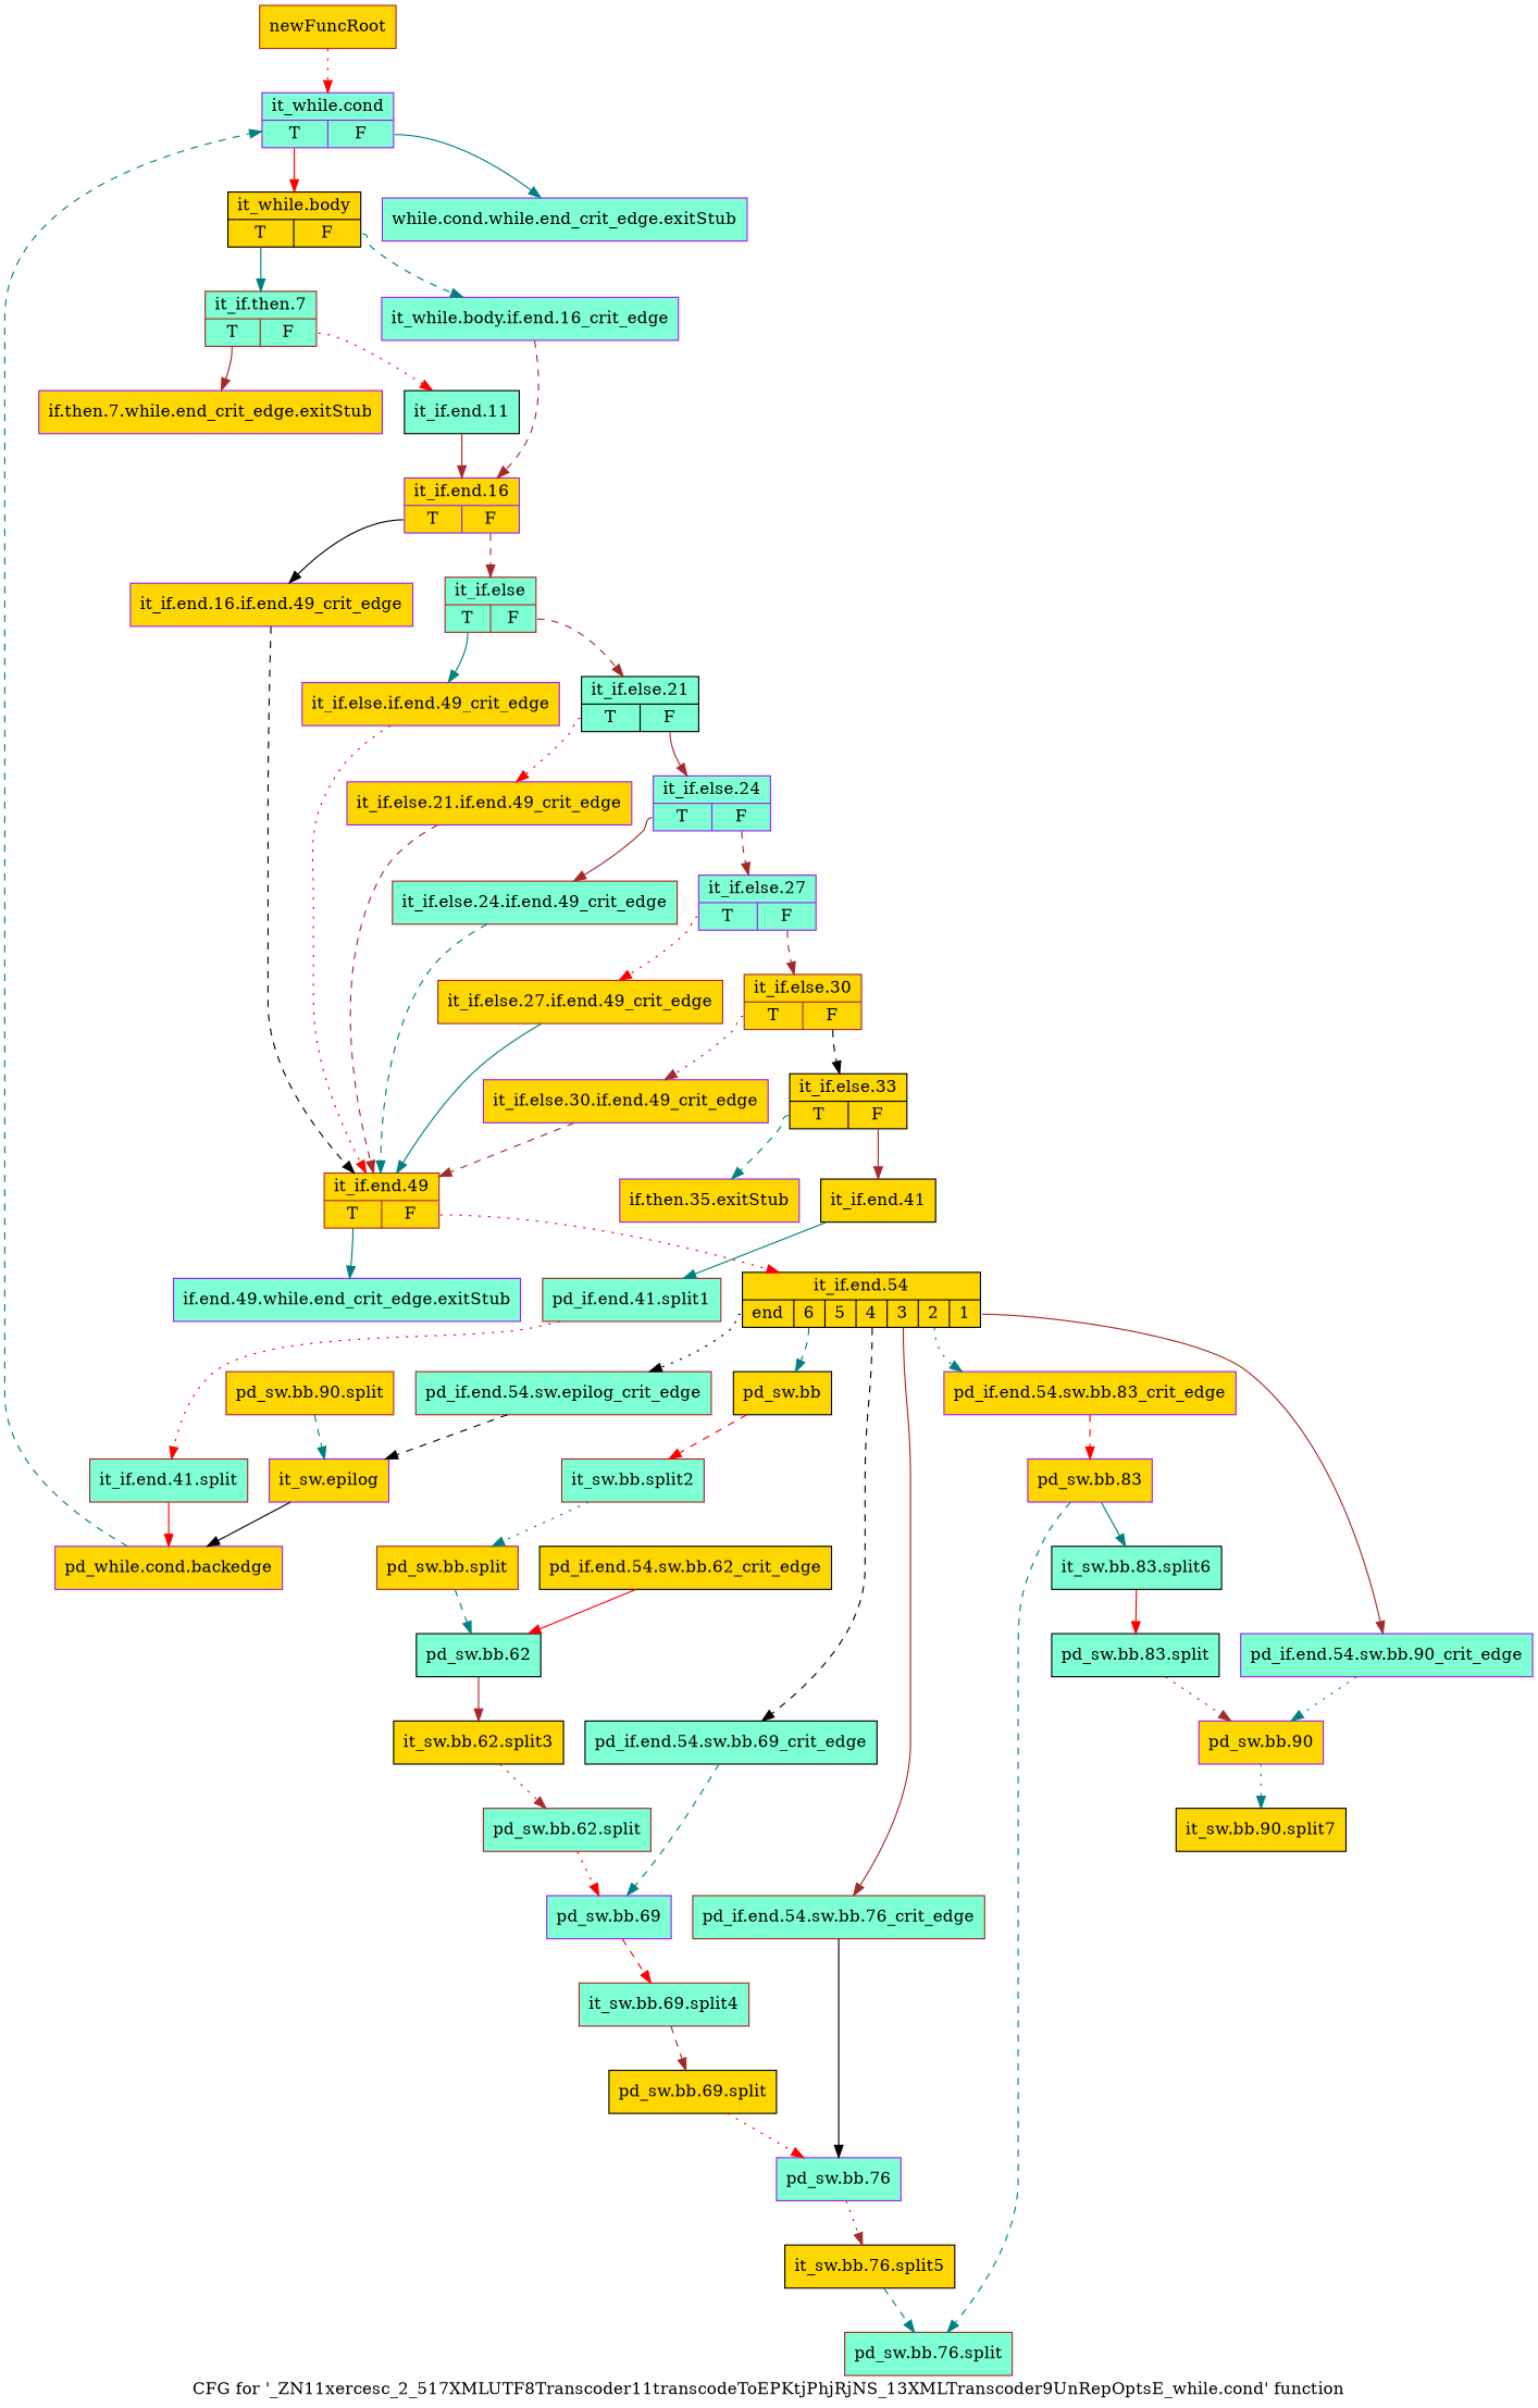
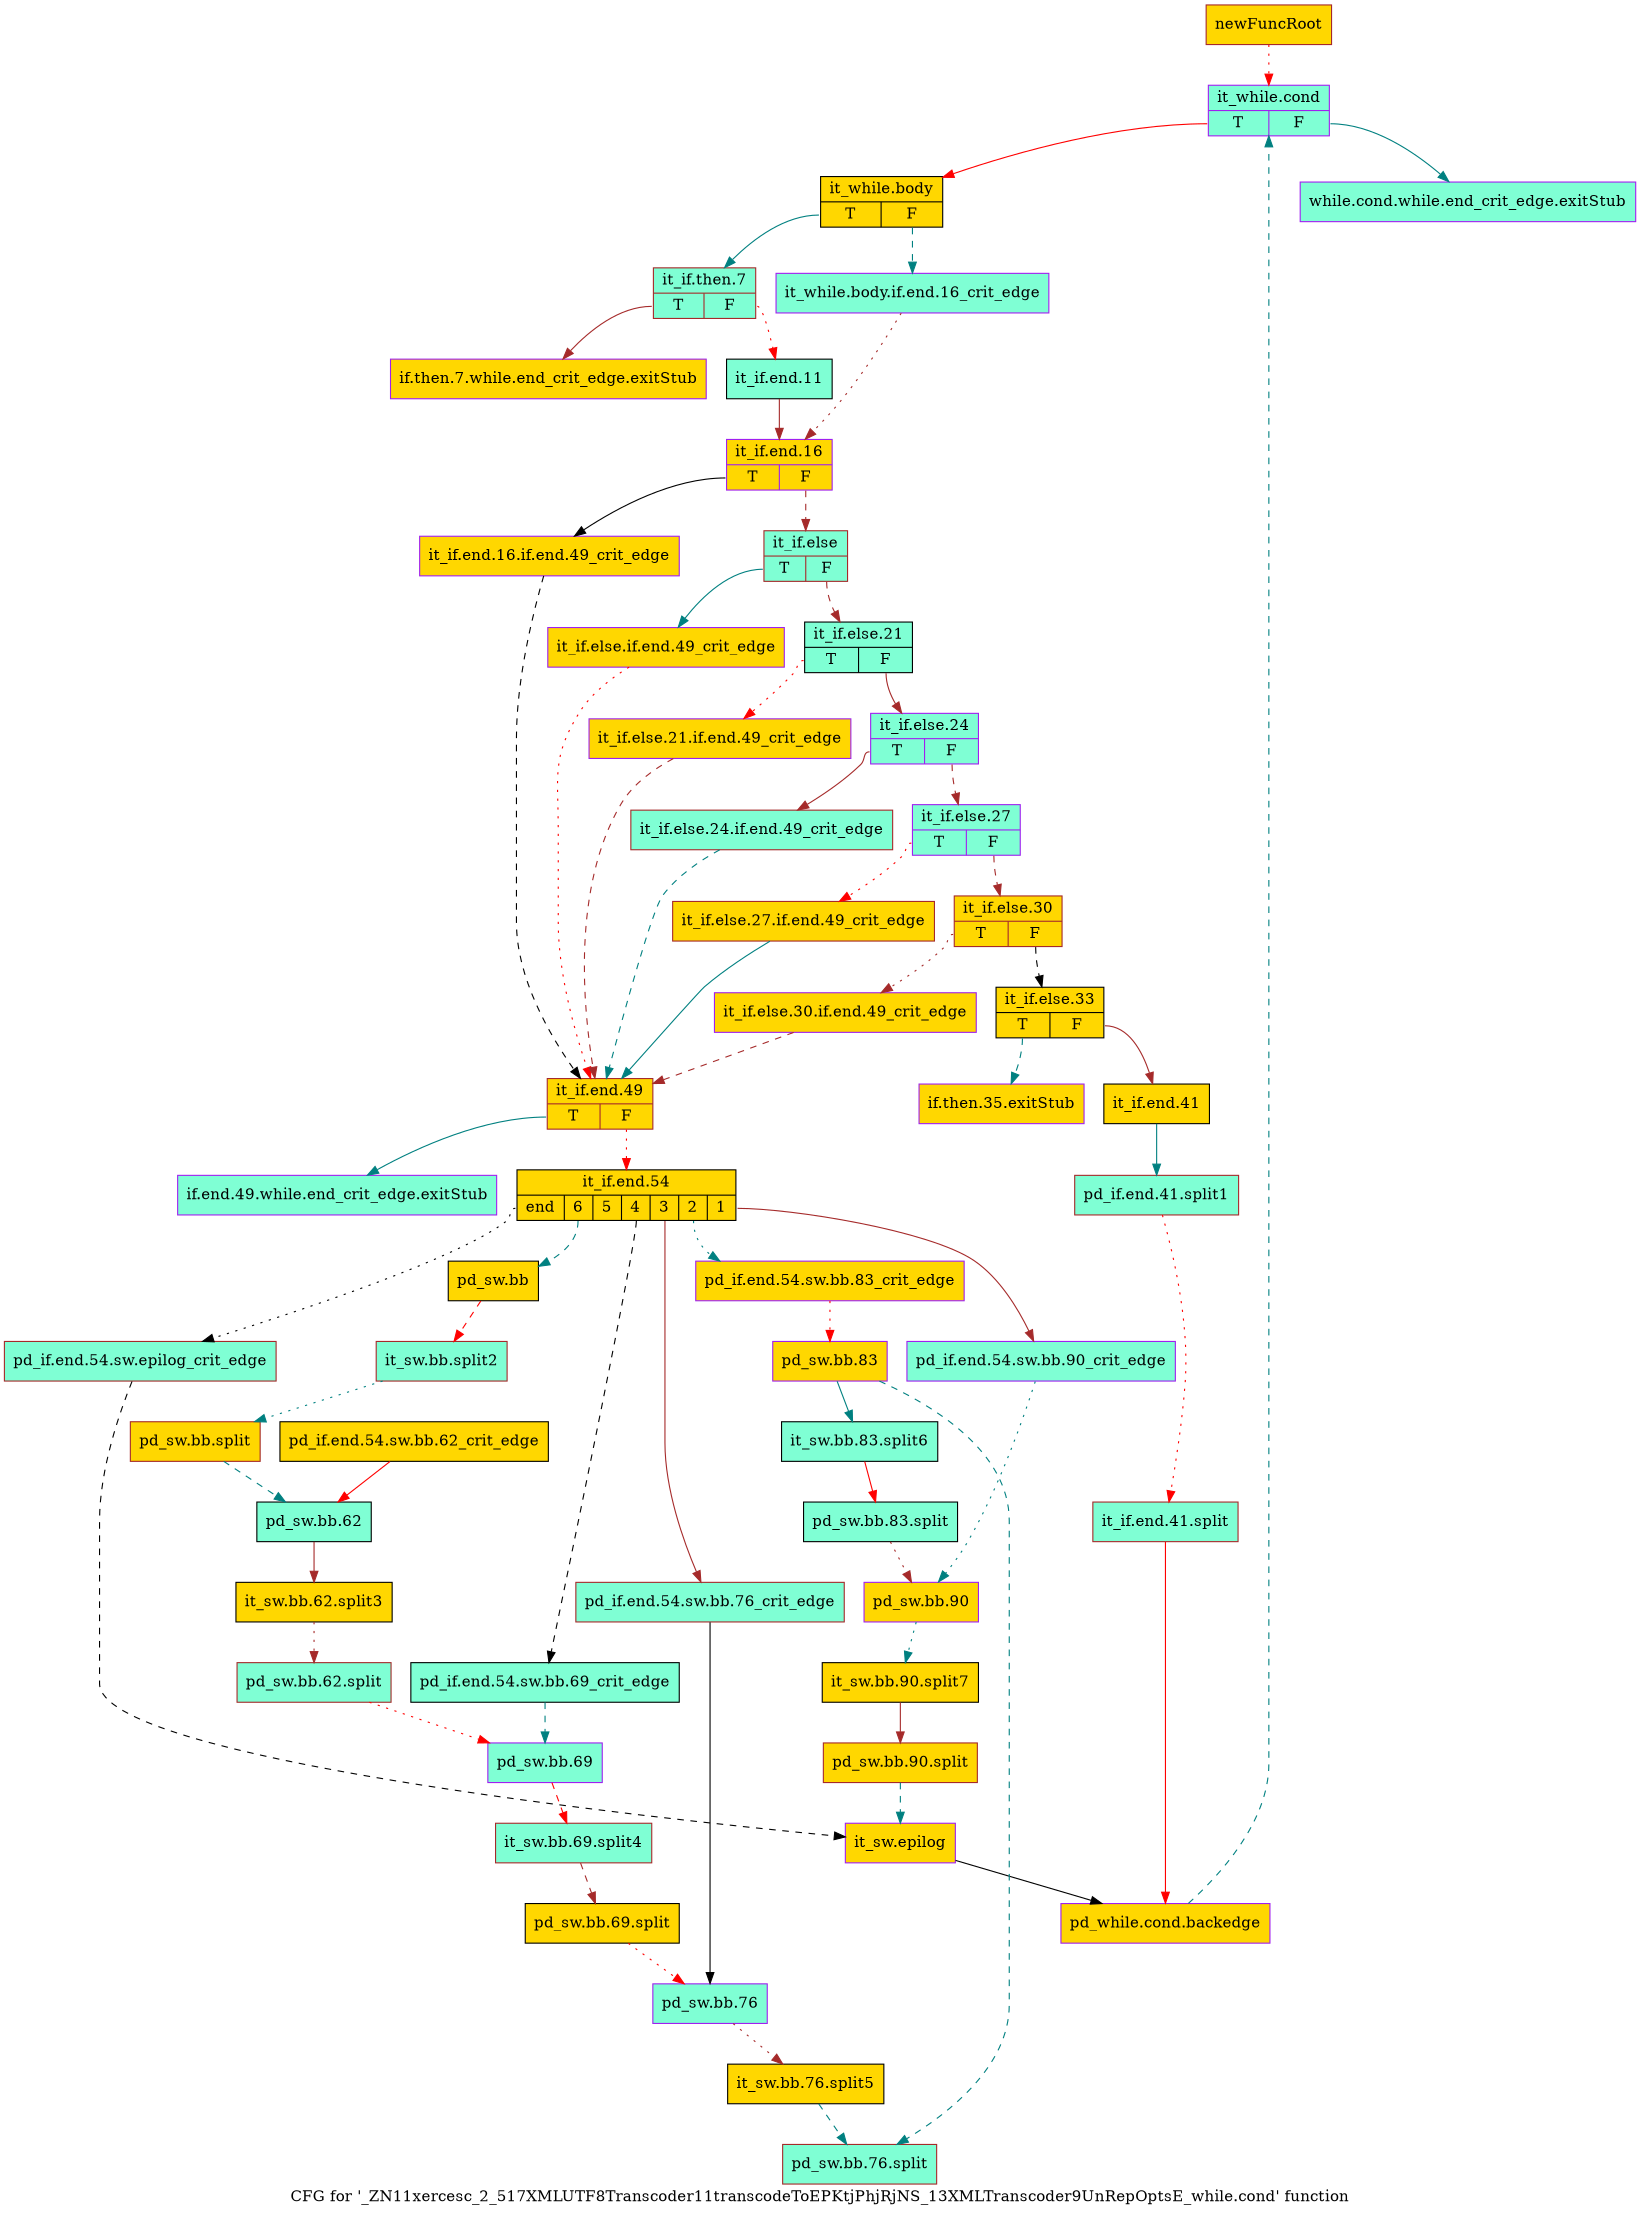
  digraph {
    label="CFG for '_ZN11xercesc_2_517XMLUTF8Transcoder11transcodeToEPKtjPhjRjNS_13XMLTranscoder9UnRepOptsE_while.cond' function"
    node [color=purple fillcolor=gold shape=record style=filled]
    edge [color=teal style=dashed]
    n1 [color=brown label="{newFuncRoot}"]
    n2 [fillcolor=aquamarine label="{it_while.cond|{<s0>T|<s1>F}}"]
    n3 [fillcolor=aquamarine label="{while.cond.while.end_crit_edge.exitStub}"]
    n4 [color=black label="{it_while.body|{<s0>T|<s1>F}}"]
    n5 [color=brown fillcolor=aquamarine label="{it_if.then.7|{<s0>T|<s1>F}}"]
    n6 [fillcolor=aquamarine label="{it_while.body.if.end.16_crit_edge}"]
    n7 [label="{if.then.7.while.end_crit_edge.exitStub}"]
    n8 [label="{if.then.35.exitStub}"]
    n9 [fillcolor=aquamarine label="{if.end.49.while.end_crit_edge.exitStub}"]
    n10 [color=black fillcolor=aquamarine label="{it_if.end.11}"]
    n11 [label="{it_if.end.16|{<s0>T|<s1>F}}"]
    n12 [label="{it_if.end.16.if.end.49_crit_edge}"]
    n13 [color=brown fillcolor=aquamarine label="{it_if.else|{<s0>T|<s1>F}}"]
    n14 [color=brown label="{it_if.end.49|{<s0>T|<s1>F}}"]
    n15 [label="{it_if.else.if.end.49_crit_edge}"]
    n16 [color=black fillcolor=aquamarine label="{it_if.else.21|{<s0>T|<s1>F}}"]
    n17 [color=black label="{it_if.end.54|{<s0>end|<s1>6|<s2>5|<s3>4|<s4>3|<s5>2|<s6>1}}"]
    n18 [label="{it_if.else.21.if.end.49_crit_edge}"]
    n19 [fillcolor=aquamarine label="{it_if.else.24|{<s0>T|<s1>F}}"]
    n20 [color=brown fillcolor=aquamarine label="{it_if.else.24.if.end.49_crit_edge}"]
    n21 [fillcolor=aquamarine label="{it_if.else.27|{<s0>T|<s1>F}}"]
    n22 [color=brown label="{it_if.else.27.if.end.49_crit_edge}"]
    n23 [color=brown label="{it_if.else.30|{<s0>T|<s1>F}}"]
    n24 [label="{it_if.else.30.if.end.49_crit_edge}"]
    n25 [color=black label="{it_if.else.33|{<s0>T|<s1>F}}"]
    n26 [color=black label="{it_if.end.41}"]
    n27 [color=brown fillcolor=aquamarine label="{pd_if.end.41.split1}"]
    n28 [color=brown fillcolor=aquamarine label="{it_if.end.41.split}"]
    n29 [label="{pd_while.cond.backedge}"]
    n30 [color=brown fillcolor=aquamarine label="{pd_if.end.54.sw.epilog_crit_edge}"]
    n31 [color=black label="{pd_sw.bb}"]
    n32 [color=black fillcolor=aquamarine label="{pd_if.end.54.sw.bb.69_crit_edge}"]
    n33 [color=brown fillcolor=aquamarine label="{pd_if.end.54.sw.bb.76_crit_edge}"]
    n34 [label="{pd_if.end.54.sw.bb.83_crit_edge}"]
    n35 [fillcolor=aquamarine label="{pd_if.end.54.sw.bb.90_crit_edge}"]
    n36 [label="{it_sw.epilog}"]
    n37 [color=brown fillcolor=aquamarine label="{it_sw.bb.split2}"]
    n38 [color=black label="{pd_if.end.54.sw.bb.62_crit_edge}"]
    n39 [color=black fillcolor=aquamarine label="{pd_sw.bb.62}"]
    n40 [fillcolor=aquamarine label="{pd_sw.bb.69}"]
    n41 [fillcolor=aquamarine label="{pd_sw.bb.76}"]
    n42 [label="{pd_sw.bb.83}"]
    n43 [label="{pd_sw.bb.90}"]
    n44 [color=brown label="{pd_sw.bb.split}"]
    n45 [color=black label="{it_sw.bb.62.split3}"]
    n46 [color=brown fillcolor=aquamarine label="{it_sw.bb.69.split4}"]
    n47 [color=black label="{it_sw.bb.76.split5}"]
    n48 [color=black fillcolor=aquamarine label="{it_sw.bb.83.split6}"]
    n49 [color=brown fillcolor=aquamarine label="{pd_sw.bb.76.split}"]
    n50 [color=black label="{it_sw.bb.90.split7}"]
    n51 [color=brown label="{pd_sw.bb.90.split}"]
    n52 [color=black fillcolor=aquamarine label="{pd_sw.bb.83.split}"]
    n53 [color=black label="{pd_sw.bb.69.split}"]
    n54 [color=brown fillcolor=aquamarine label="{pd_sw.bb.62.split}"]
    n1 -> n2 [color=red style=dotted]
    n2 -> n3 [style=solid tailport=s1]
    n2 -> n4 [color=red style=solid tailport=s0]
    n4 -> n5 [style=solid tailport=s0]
    n4 -> n6 [tailport=s1]
    n5 -> n7 [color=brown style=solid tailport=s0]
    n5 -> n10 [color=red style=dotted tailport=s1]
-   n6 -> n11 [color=brown]
+   n6 -> n11 [color=brown style=dotted]
    n10 -> n11 [color=brown style=solid]
    n11 -> n12 [color=black style=solid tailport=s0]
    n11 -> n13 [color=brown tailport=s1]
    n12 -> n14 [color=black]
    n13 -> n15 [style=solid tailport=s0]
    n13 -> n16 [color=brown tailport=s1]
    n14 -> n9 [style=solid tailport=s0]
    n14 -> n17 [color=red style=dotted tailport=s1]
    n15 -> n14 [color=red style=dotted]
    n16 -> n18 [color=red style=dotted tailport=s0]
    n16 -> n19 [color=brown style=solid tailport=s1]
    n17 -> n30 [color=black style=dotted tailport=s0]
    n17 -> n31 [tailport=s1]
    n17 -> n32 [color=black tailport=s3]
    n17 -> n33 [color=brown style=solid tailport=s4]
    n17 -> n34 [style=dotted tailport=s5]
    n17 -> n35 [color=brown style=solid tailport=s6]
    n18 -> n14 [color=brown]
    n19 -> n20 [color=brown style=solid tailport=s0]
    n19 -> n21 [color=brown tailport=s1]
    n20 -> n14
    n21 -> n22 [color=red style=dotted tailport=s0]
    n21 -> n23 [color=brown tailport=s1]
    n22 -> n14 [style=solid]
    n23 -> n24 [color=brown style=dotted tailport=s0]
    n23 -> n25 [color=black tailport=s1]
    n24 -> n14 [color=brown]
    n25 -> n8 [tailport=s0]
    n25 -> n26 [color=brown style=solid tailport=s1]
    n26 -> n27 [style=solid]
    n27 -> n28 [color=red style=dotted]
    n28 -> n29 [color=red style=solid]
    n29 -> n2
    n30 -> n36 [color=black]
    n31 -> n37 [color=red]
    n32 -> n40
    n33 -> n41 [color=black style=solid]
-   n34 -> n42 [color=red]
+   n34 -> n42 [color=red style=dotted]
    n35 -> n43 [style=dotted]
    n36 -> n29 [color=black style=solid]
    n37 -> n44 [style=dotted]
    n38 -> n39 [color=red style=solid]
    n39 -> n45 [color=brown style=solid]
    n40 -> n46 [color=red]
    n41 -> n47 [color=brown style=dotted]
    n42 -> n48 [style=solid]
    n42 -> n49
    n43 -> n50 [style=dotted]
    n44 -> n39
    n45 -> n54 [color=brown style=dotted]
    n46 -> n53 [color=brown]
    n47 -> n49
    n48 -> n52 [color=red style=solid]
+   n50 -> n51 [color=brown style=solid]
    n51 -> n36
    n52 -> n43 [color=brown style=dotted]
    n53 -> n41 [color=red style=dotted]
    n54 -> n40 [color=red style=dotted]
  }
